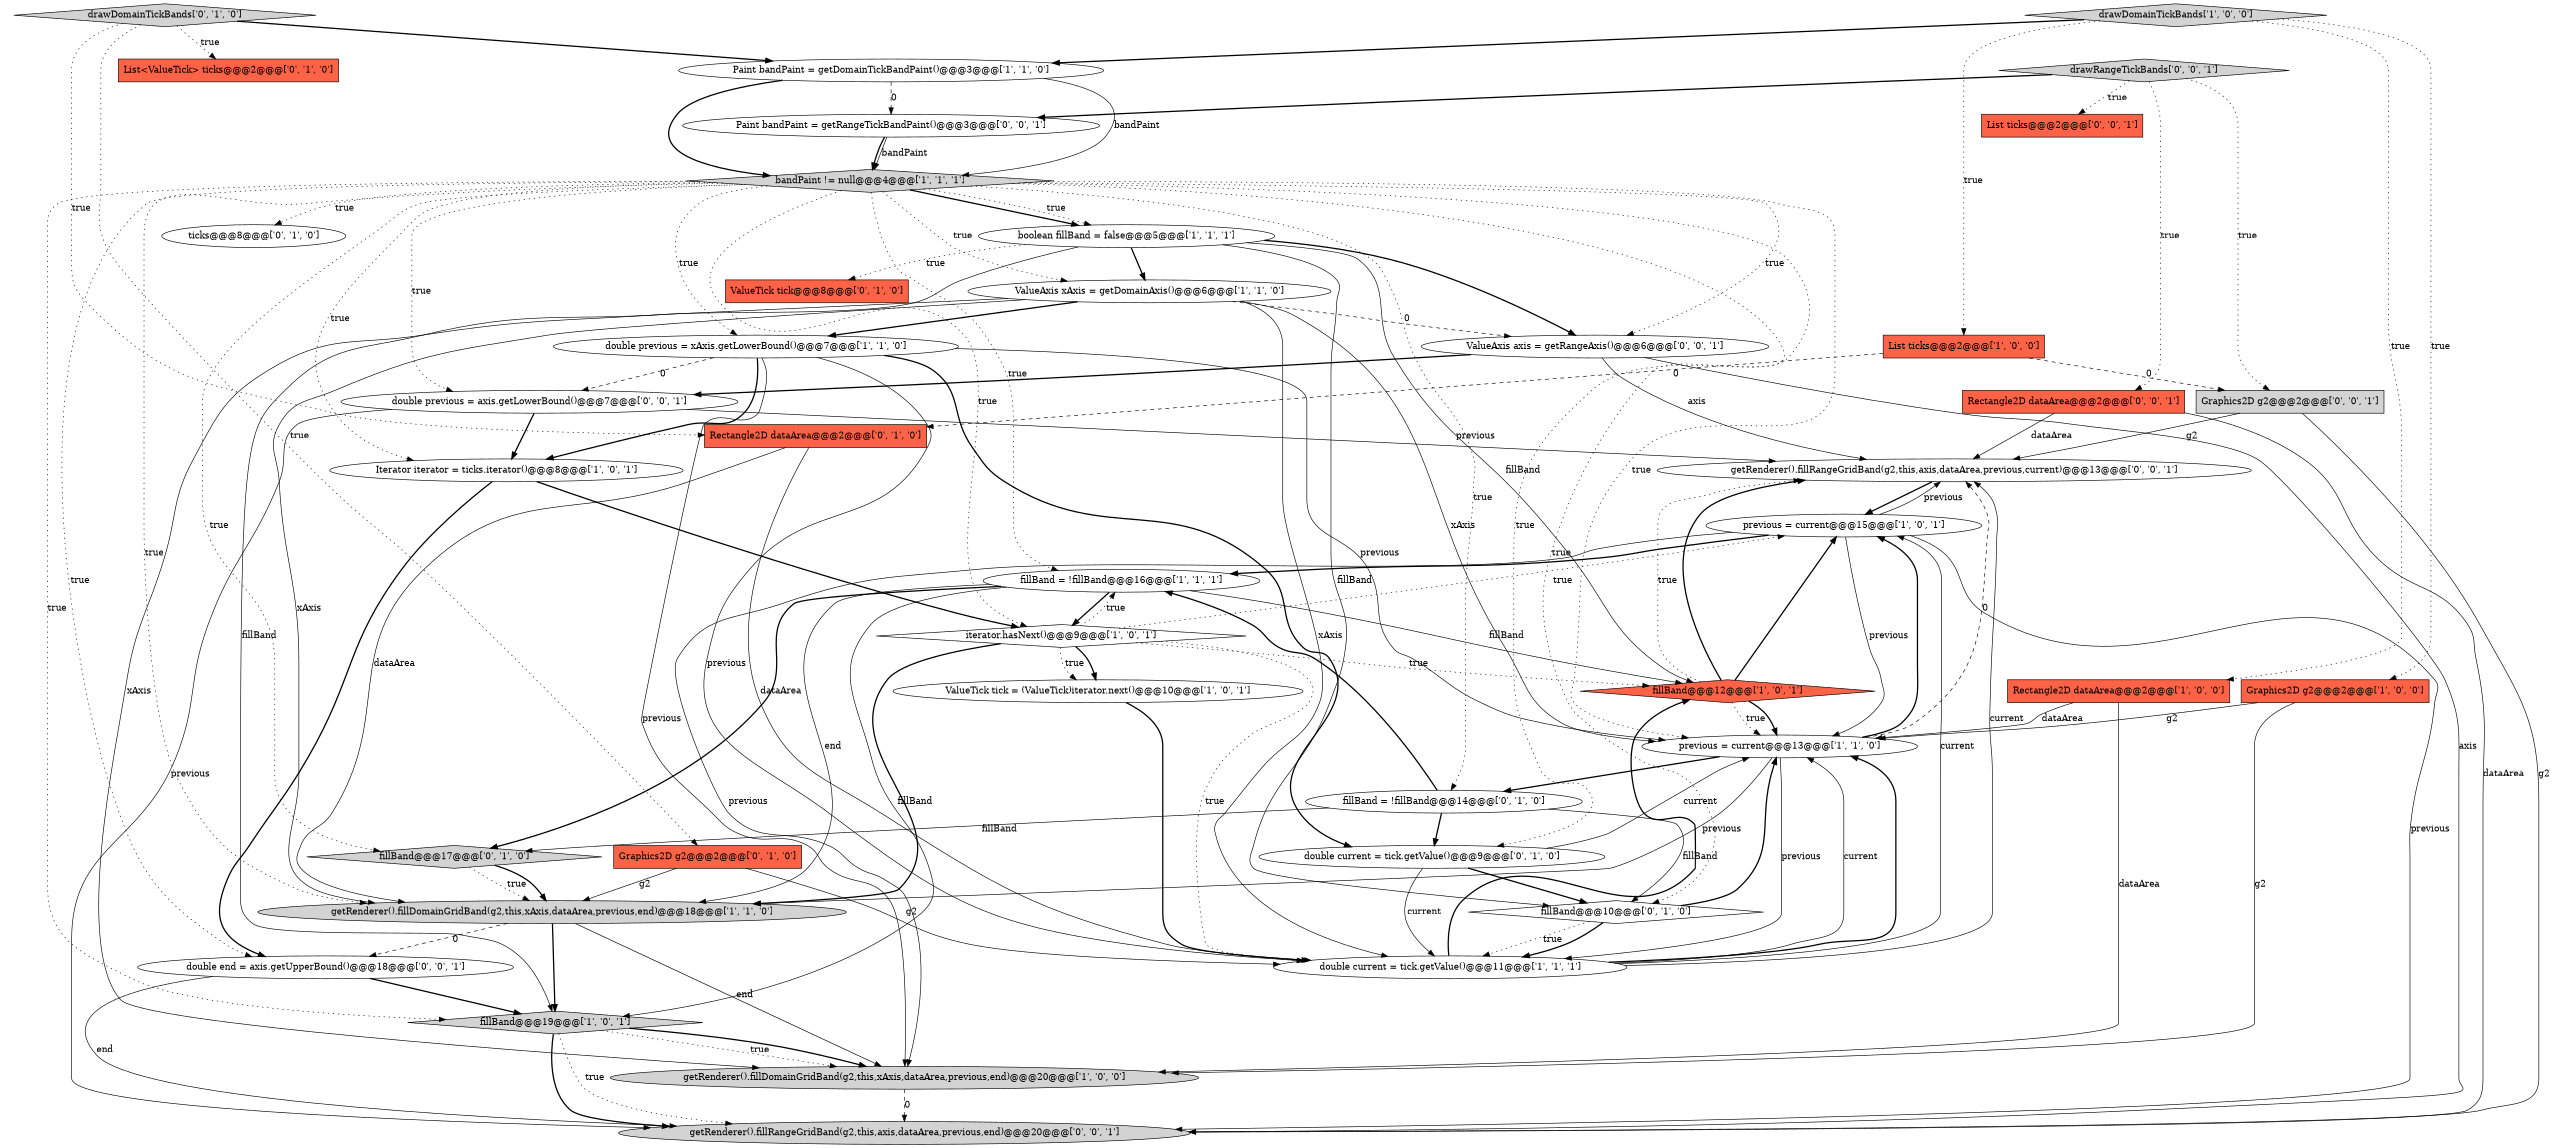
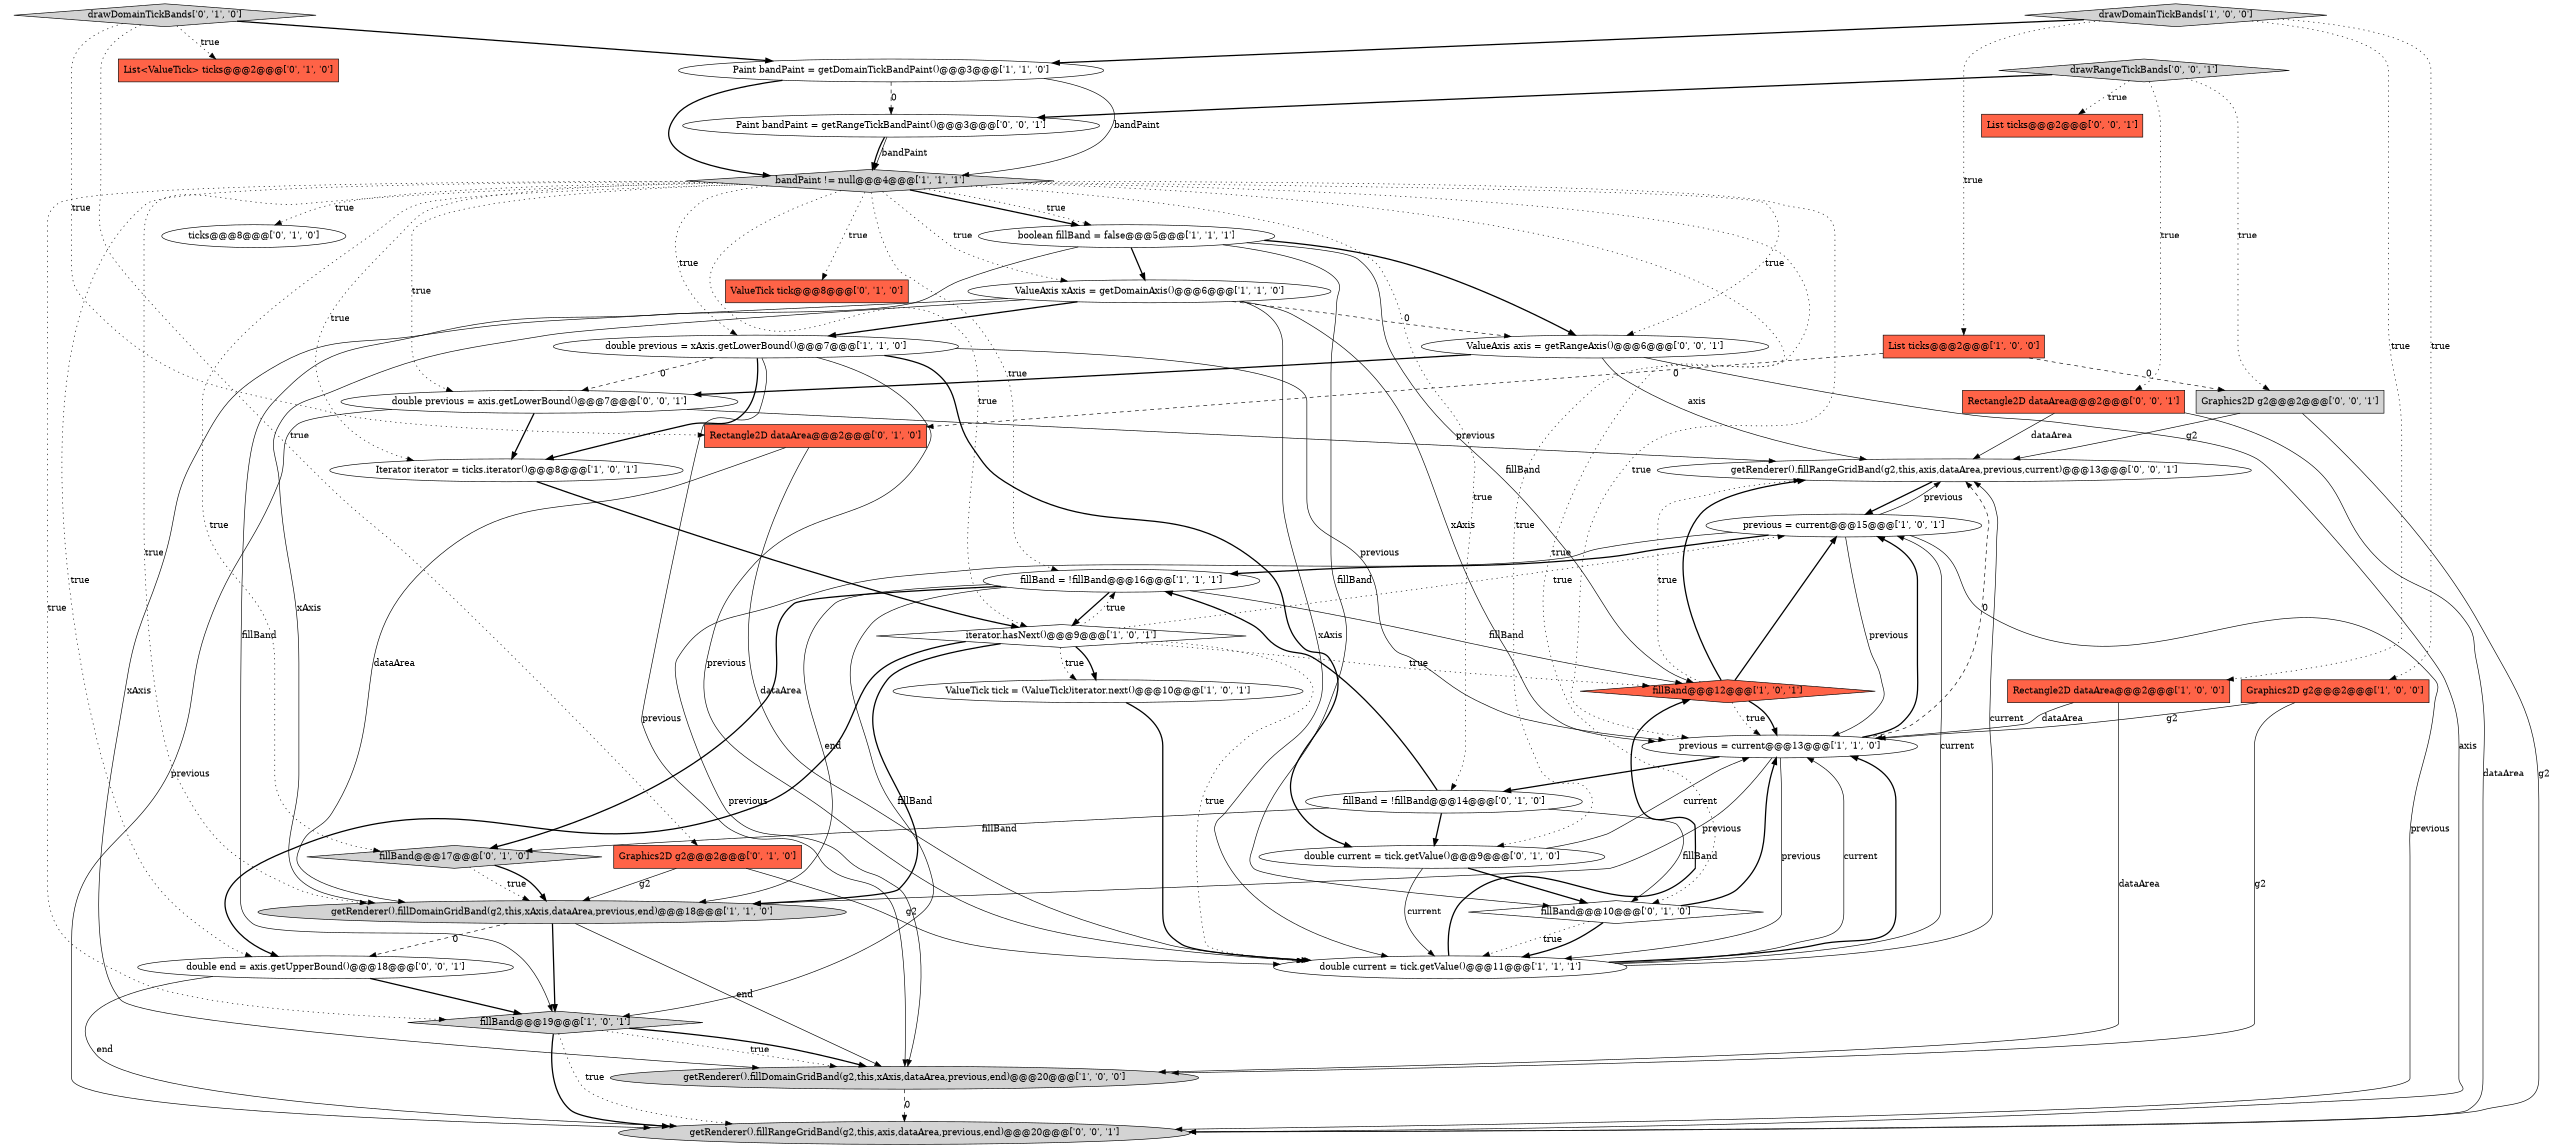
  digraph {
    node [fillcolor=white shape=ellipse style=filled]
    edge [style=solid]
    n1 [fillcolor=lightgray label="getRenderer().fillDomainGridBand(g2,this,xAxis,dataArea,previous,end)@@@18@@@['1', '1', '0']"]
    n2 [label="double end = axis.getUpperBound()@@@18@@@['0', '0', '1']"]
    n3 [fillcolor=lightgray label="getRenderer().fillDomainGridBand(g2,this,xAxis,dataArea,previous,end)@@@20@@@['1', '0', '0']"]
    n4 [fillcolor=lightgray label="fillBand@@@19@@@['1', '0', '1']" shape=diamond]
    n5 [fillcolor=lightgray label="getRenderer().fillRangeGridBand(g2,this,axis,dataArea,previous,end)@@@20@@@['0', '0', '1']"]
    n6 [fillcolor=lightgray label="drawRangeTickBands['0', '0', '1']" shape=diamond]
    n7 [fillcolor=tomato label="List ticks@@@2@@@['0', '0', '1']" shape=box]
    n8 [fillcolor=tomato label="Rectangle2D dataArea@@@2@@@['0', '0', '1']" shape=box]
    n9 [fillcolor=lightgray label="Graphics2D g2@@@2@@@['0', '0', '1']" shape=box]
    n10 [label="Paint bandPaint = getRangeTickBandPaint()@@@3@@@['0', '0', '1']"]
    n11 [label="getRenderer().fillRangeGridBand(g2,this,axis,dataArea,previous,current)@@@13@@@['0', '0', '1']"]
    n12 [fillcolor=lightgray label="bandPaint != null@@@4@@@['1', '1', '1']" shape=diamond]
    n13 [label="fillBand@@@10@@@['0', '1', '0']" shape=diamond]
    n14 [label="double current = tick.getValue()@@@11@@@['1', '1', '1']"]
    n15 [label="previous = current@@@13@@@['1', '1', '0']"]
    n16 [fillcolor=tomato label="fillBand@@@12@@@['1', '0', '1']" shape=diamond]
    n17 [label="previous = current@@@15@@@['1', '0', '1']"]
    n18 [label="fillBand = !fillBand@@@14@@@['0', '1', '0']"]
    n19 [label="Paint bandPaint = getDomainTickBandPaint()@@@3@@@['1', '1', '0']"]
    n20 [label="double current = tick.getValue()@@@9@@@['0', '1', '0']"]
    n21 [label="ticks@@@8@@@['0', '1', '0']"]
    n22 [label="ValueAxis xAxis = getDomainAxis()@@@6@@@['1', '1', '0']"]
    n23 [label="double previous = xAxis.getLowerBound()@@@7@@@['1', '1', '0']"]
    n24 [label="ValueAxis axis = getRangeAxis()@@@6@@@['0', '0', '1']"]
    n25 [fillcolor=lightgray label="fillBand@@@17@@@['0', '1', '0']" shape=diamond]
    n26 [label="fillBand = !fillBand@@@16@@@['1', '1', '1']"]
    n27 [label="double previous = axis.getLowerBound()@@@7@@@['0', '0', '1']"]
    n28 [label="Iterator iterator = ticks.iterator()@@@8@@@['1', '0', '1']"]
    n29 [label="boolean fillBand = false@@@5@@@['1', '1', '1']"]
    n30 [fillcolor=tomato label="ValueTick tick@@@8@@@['0', '1', '0']" shape=box]
    n31 [label="iterator.hasNext()@@@9@@@['1', '0', '1']" shape=diamond]
    n32 [fillcolor=tomato label="Graphics2D g2@@@2@@@['1', '0', '0']" shape=box]
    n33 [fillcolor=tomato label="Rectangle2D dataArea@@@2@@@['1', '0', '0']" shape=box]
    n34 [fillcolor=lightgray label="drawDomainTickBands['1', '0', '0']" shape=diamond]
    n35 [fillcolor=tomato label="List ticks@@@2@@@['1', '0', '0']" shape=box]
    n36 [fillcolor=tomato label="Rectangle2D dataArea@@@2@@@['0', '1', '0']" shape=box]
    n37 [fillcolor=lightgray label="drawDomainTickBands['0', '1', '0']" shape=diamond]
    n38 [fillcolor=tomato label="List<ValueTick> ticks@@@2@@@['0', '1', '0']" shape=box]
    n39 [fillcolor=tomato label="Graphics2D g2@@@2@@@['0', '1', '0']" shape=box]
    n40 [label="ValueTick tick = (ValueTick)iterator.next()@@@10@@@['1', '0', '1']"]
    n1 -> n2 [label=0 style=dashed]
    n1 -> n3 [label=end]
    n1 -> n4 [style=bold]
    n2 -> n4 [style=bold]
    n2 -> n5 [label=end]
    n3 -> n5 [label=0 style=dashed]
    n4 -> n3 [label=true style=dotted]
    n4 -> n3 [style=bold]
    n4 -> n5 [style=bold]
    n4 -> n5 [label=true style=dotted]
    n6 -> n7 [label=true style=dotted]
    n6 -> n8 [label=true style=dotted]
    n6 -> n9 [label=true style=dotted]
    n6 -> n10 [style=bold]
    n8 -> n5 [label=dataArea]
    n8 -> n11 [label=dataArea]
    n9 -> n5 [label=g2]
    n9 -> n11 [label=g2]
    n10 -> n12 [label=bandPaint]
    n10 -> n12 [style=bold]
    n11 -> n17 [style=bold]
    n12 -> n1 [label=true style=dotted]
    n12 -> n2 [label=true style=dotted]
    n12 -> n4 [label=true style=dotted]
    n12 -> n13 [label=true style=dotted]
    n12 -> n15 [label=true style=dotted]
    n12 -> n18 [label=true style=dotted]
    n12 -> n20 [label=true style=dotted]
    n12 -> n21 [label=true style=dotted]
    n12 -> n22 [label=true style=dotted]
    n12 -> n23 [label=true style=dotted]
    n12 -> n24 [label=true style=dotted]
    n12 -> n25 [label=true style=dotted]
    n12 -> n26 [label=true style=dotted]
    n12 -> n27 [label=true style=dotted]
    n12 -> n28 [label=true style=dotted]
    n12 -> n29 [style=bold]
    n12 -> n29 [label=true style=dotted]
-   n29 -> n30 [label=true style=dotted]
+   n12 -> n30 [label=true style=dotted]
    n12 -> n31 [label=true style=dotted]
    n13 -> n14 [label=true style=dotted]
    n13 -> n14 [style=bold]
    n13 -> n15 [style=bold]
    n14 -> n11 [label=current]
    n14 -> n15 [label=current]
    n14 -> n15 [style=bold]
    n14 -> n16 [style=bold]
    n14 -> n17 [label=current]
    n15 -> n1 [label=previous]
    n15 -> n11 [label=0 style=dashed]
    n15 -> n14 [label=previous]
    n15 -> n17 [style=bold]
    n15 -> n18 [style=bold]
    n16 -> n11 [style=bold]
    n16 -> n11 [label=true style=dotted]
    n16 -> n15 [label=true style=dotted]
    n16 -> n15 [style=bold]
    n16 -> n17 [style=bold]
    n17 -> n3 [label=previous]
    n17 -> n5 [label=previous]
    n17 -> n11 [label=previous]
    n17 -> n15 [label=previous]
    n17 -> n26 [style=bold]
    n18 -> n13 [label=fillBand]
    n18 -> n20 [style=bold]
    n18 -> n25 [label=fillBand]
    n18 -> n26 [style=bold]
    n19 -> n10 [label=0 style=dashed]
    n19 -> n12 [style=bold]
    n19 -> n12 [label=bandPaint]
    n20 -> n13 [style=bold]
    n20 -> n14 [label=current]
    n20 -> n15 [label=current]
    n22 -> n1 [label=xAxis]
    n22 -> n3 [label=xAxis]
    n22 -> n14 [label=xAxis]
    n22 -> n15 [label=xAxis]
    n22 -> n23 [style=bold]
    n22 -> n24 [label=0 style=dashed]
    n23 -> n3 [label=previous]
    n23 -> n14 [label=previous]
    n23 -> n15 [label=previous]
    n23 -> n20 [style=bold]
    n23 -> n27 [label=0 style=dashed]
    n23 -> n28 [style=bold]
    n24 -> n5 [label=axis]
    n24 -> n11 [label=axis]
    n24 -> n27 [style=bold]
    n25 -> n1 [label=true style=dotted]
    n25 -> n1 [style=bold]
    n26 -> n1 [label=end]
    n26 -> n4 [label=fillBand]
    n26 -> n16 [label=fillBand]
    n26 -> n25 [style=bold]
    n26 -> n31 [style=bold]
    n27 -> n5 [label=previous]
    n27 -> n11 [label=previous]
    n27 -> n28 [style=bold]
    n28 -> n31 [style=bold]
    n29 -> n4 [label=fillBand]
    n29 -> n13 [label=fillBand]
    n29 -> n16 [label=fillBand]
    n29 -> n22 [style=bold]
    n29 -> n24 [style=bold]
    n31 -> n1 [style=bold]
-   n28 -> n2 [style=bold]
+   n31 -> n2 [style=bold]
    n31 -> n14 [label=true style=dotted]
    n31 -> n16 [label=true style=dotted]
    n31 -> n17 [label=true style=dotted]
    n31 -> n26 [label=true style=dotted]
    n31 -> n40 [style=bold]
    n31 -> n40 [label=true style=dotted]
    n32 -> n3 [label=g2]
    n32 -> n15 [label=g2]
    n33 -> n3 [label=dataArea]
    n33 -> n15 [label=dataArea]
    n34 -> n19 [style=bold]
    n34 -> n32 [label=true style=dotted]
    n34 -> n33 [label=true style=dotted]
    n34 -> n35 [label=true style=dotted]
    n35 -> n9 [label=0 style=dashed]
    n35 -> n36 [label=0 style=dashed]
    n36 -> n1 [label=dataArea]
    n36 -> n14 [label=dataArea]
    n37 -> n19 [style=bold]
    n37 -> n36 [label=true style=dotted]
    n37 -> n38 [label=true style=dotted]
    n37 -> n39 [label=true style=dotted]
    n39 -> n1 [label=g2]
    n39 -> n14 [label=g2]
    n40 -> n14 [style=bold]
  }
